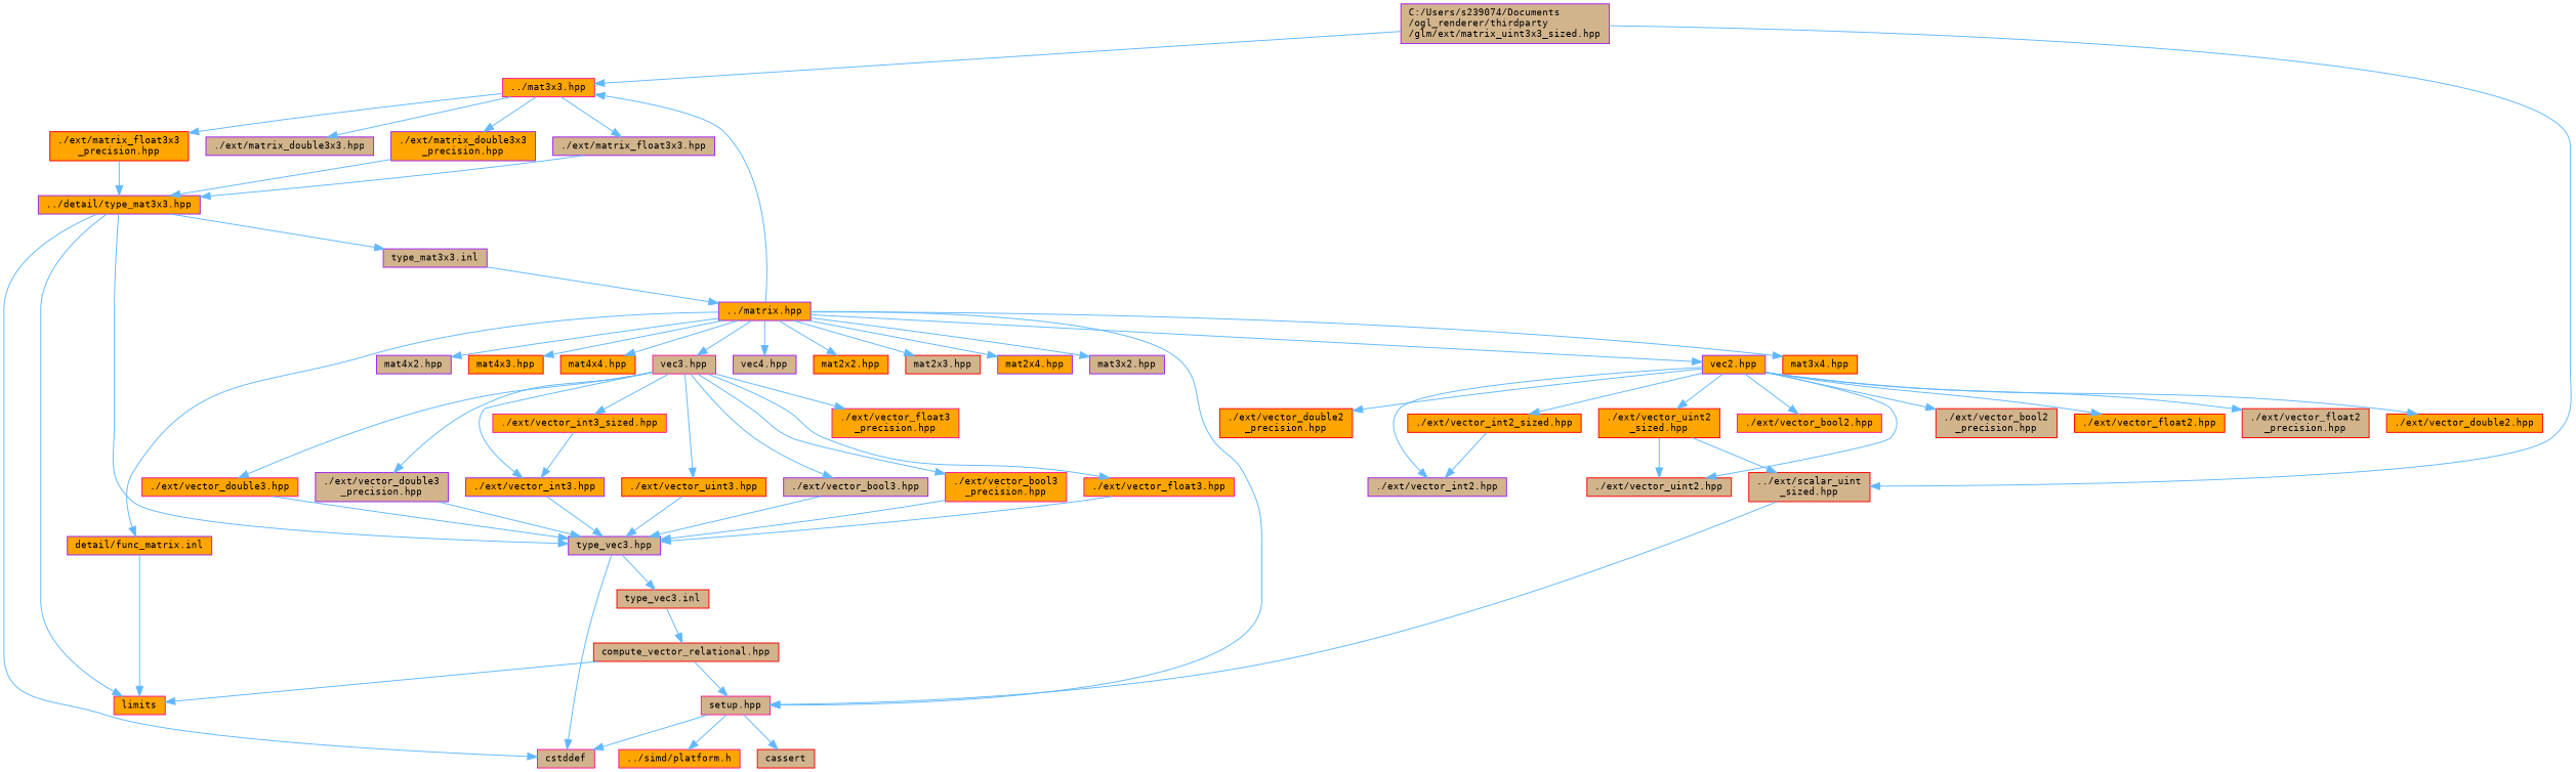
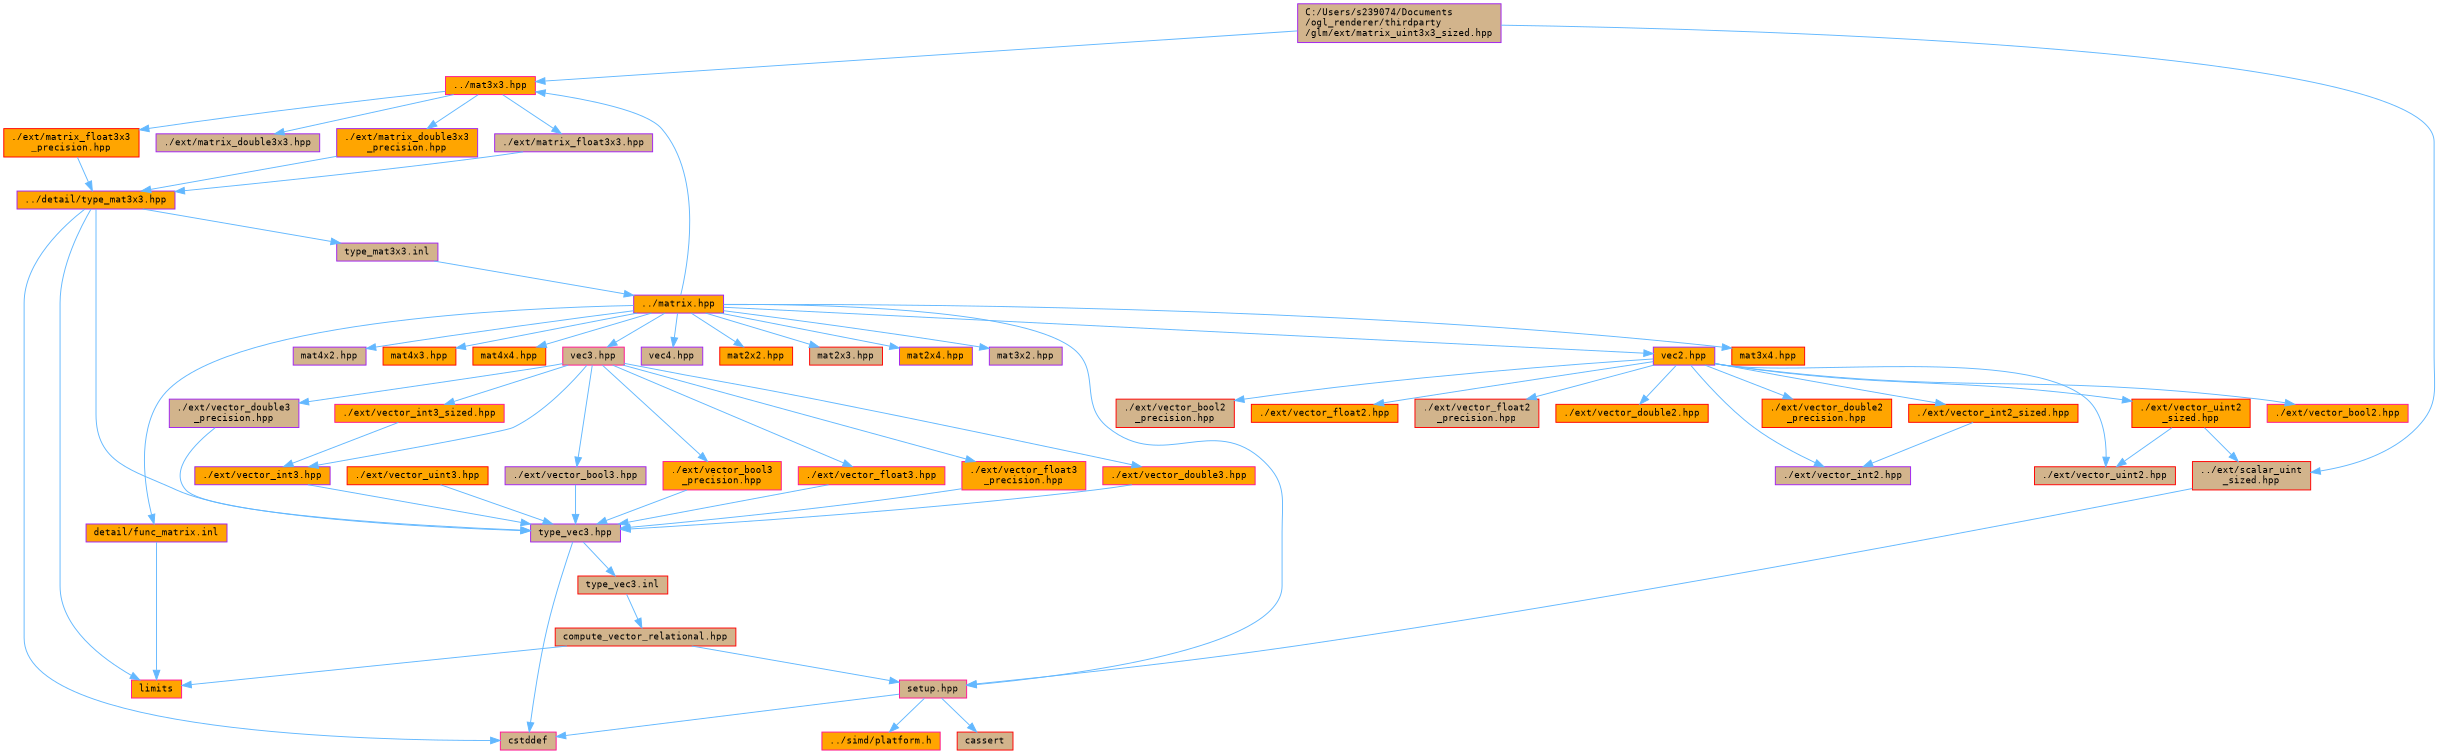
  digraph {
    fontname="DejaVu Sans Mono"
    node [color=red fillcolor=orange fontname="DejaVu Sans Mono" fontsize=10 shape=box style=filled]
    edge [color=steelblue1 fontname="DejaVu Sans Mono" fontsize=10 labelfontname=Helvetica labelfontsize=10 style=solid]
    n1 [color=purple fillcolor=tan fontcolor=black height=0.2 label="C:/Users/s239074/Documents\l/ogl_renderer/thirdparty\l/glm/ext/matrix_uint3x3_sized.hpp" width=0.4]
    n2 [color=deeppink height=0.2 label="../mat3x3.hpp" width=0.4]
    n3 [fillcolor=tan height=0.2 label="../ext/scalar_uint\l_sized.hpp" width=0.4]
    n4 [color=purple fillcolor=tan height=0.2 label="./ext/matrix_double3x3.hpp" width=0.4]
    n5 [color=purple height=0.2 label="./ext/matrix_double3x3\l_precision.hpp" width=0.4]
    n6 [color=purple fillcolor=tan height=0.2 label="./ext/matrix_float3x3.hpp" width=0.4]
    n7 [height=0.2 label="./ext/matrix_float3x3\l_precision.hpp" width=0.4]
    n8 [color=deeppink fillcolor=tan height=0.2 label="setup.hpp" width=0.4]
    n9 [color=purple height=0.2 label="../detail/type_mat3x3.hpp" width=0.4]
    n10 [color=purple fillcolor=tan height=0.2 label="type_vec3.hpp" width=0.4]
    n11 [color=deeppink fillcolor=tan height=0.2 label=cstddef width=0.4]
    n12 [color=deeppink height=0.2 label=limits width=0.4]
    n13 [color=purple fillcolor=tan height=0.2 label="type_mat3x3.inl" width=0.4]
    n14 [fillcolor=tan height=0.2 label="type_vec3.inl" width=0.4]
    n15 [color=purple height=0.2 label="../matrix.hpp" width=0.4]
    n16 [fillcolor=tan height=0.2 label="compute_vector_relational.hpp" width=0.4]
    n17 [fillcolor=tan height=0.2 label=cassert width=0.4]
    n18 [color=deeppink height=0.2 label="../simd/platform.h" width=0.4]
    n19 [color=purple height=0.2 label="vec2.hpp" width=0.4]
    n20 [color=deeppink fillcolor=tan height=0.2 label="vec3.hpp" width=0.4]
    n21 [color=purple fillcolor=tan height=0.2 label="vec4.hpp" width=0.4]
    n22 [height=0.2 label="mat2x2.hpp" width=0.4]
    n23 [fillcolor=tan height=0.2 label="mat2x3.hpp" width=0.4]
    n24 [color=purple height=0.2 label="mat2x4.hpp" width=0.4]
    n25 [color=purple fillcolor=tan height=0.2 label="mat3x2.hpp" width=0.4]
    n26 [height=0.2 label="mat3x4.hpp" width=0.4]
    n27 [color=purple fillcolor=tan height=0.2 label="mat4x2.hpp" width=0.4]
    n28 [height=0.2 label="mat4x3.hpp" width=0.4]
    n29 [height=0.2 label="mat4x4.hpp" width=0.4]
    n30 [color=purple height=0.2 label="detail/func_matrix.inl" width=0.4]
    n31 [color=deeppink height=0.2 label="./ext/vector_bool2.hpp" width=0.4]
    n32 [fillcolor=tan height=0.2 label="./ext/vector_bool2\l_precision.hpp" width=0.4]
    n33 [height=0.2 label="./ext/vector_float2.hpp" width=0.4]
    n34 [fillcolor=tan height=0.2 label="./ext/vector_float2\l_precision.hpp" width=0.4]
    n35 [height=0.2 label="./ext/vector_double2.hpp" width=0.4]
    n36 [height=0.2 label="./ext/vector_double2\l_precision.hpp" width=0.4]
    n37 [color=purple fillcolor=tan height=0.2 label="./ext/vector_int2.hpp" width=0.4]
    n38 [height=0.2 label="./ext/vector_int2_sized.hpp" width=0.4]
    n39 [fillcolor=tan height=0.2 label="./ext/vector_uint2.hpp" width=0.4]
    n40 [height=0.2 label="./ext/vector_uint2\l_sized.hpp" width=0.4]
    n41 [color=purple fillcolor=tan height=0.2 label="./ext/vector_bool3.hpp" width=0.4]
    n42 [color=deeppink height=0.2 label="./ext/vector_bool3\l_precision.hpp" width=0.4]
    n43 [color=deeppink height=0.2 label="./ext/vector_float3.hpp" width=0.4]
    n44 [color=deeppink height=0.2 label="./ext/vector_float3\l_precision.hpp" width=0.4]
    n45 [color=deeppink height=0.2 label="./ext/vector_double3.hpp" width=0.4]
    n46 [color=purple fillcolor=tan height=0.2 label="./ext/vector_double3\l_precision.hpp" width=0.4]
    n47 [color=purple height=0.2 label="./ext/vector_int3.hpp" width=0.4]
    n48 [color=deeppink height=0.2 label="./ext/vector_int3_sized.hpp" width=0.4]
    n49 [height=0.2 label="./ext/vector_uint3.hpp" width=0.4]
    n1 -> n2
    n1 -> n3
    n2 -> n4
    n2 -> n5
    n2 -> n6
    n2 -> n7
    n3 -> n8
    n5 -> n9
    n6 -> n9
    n7 -> n9
    n8 -> n11
    n8 -> n17
    n8 -> n18
    n9 -> n10
    n9 -> n11
    n9 -> n12
    n9 -> n13
    n10 -> n11
    n10 -> n14
    n13 -> n15
    n14 -> n16
    n15 -> n2
    n15 -> n8
    n15 -> n19
    n15 -> n20
    n15 -> n21
    n15 -> n22
    n15 -> n23
    n15 -> n24
    n15 -> n25
    n15 -> n26
    n15 -> n27
    n15 -> n28
    n15 -> n29
    n15 -> n30
    n16 -> n8
    n16 -> n12
    n19 -> n31
    n19 -> n32
    n19 -> n33
    n19 -> n34
    n19 -> n35
    n19 -> n36
    n19 -> n37
    n19 -> n38
    n19 -> n39
    n19 -> n40
    n20 -> n41
    n20 -> n42
    n20 -> n43
    n20 -> n44
    n20 -> n45
    n20 -> n46
    n20 -> n47
    n20 -> n48
-   n20 -> n49
    n30 -> n12
    n38 -> n37
    n40 -> n3
    n40 -> n39
    n41 -> n10
    n42 -> n10
    n43 -> n10
+   n44 -> n10
    n45 -> n10
    n46 -> n10
    n47 -> n10
    n48 -> n47
    n49 -> n10
  }
